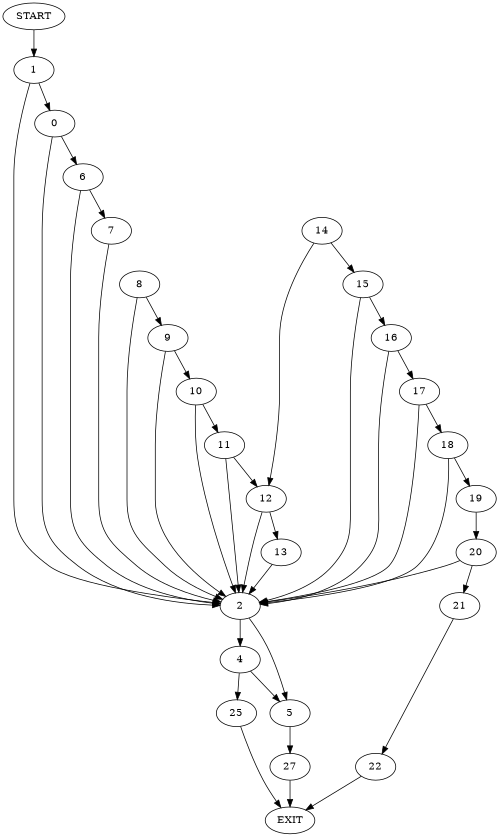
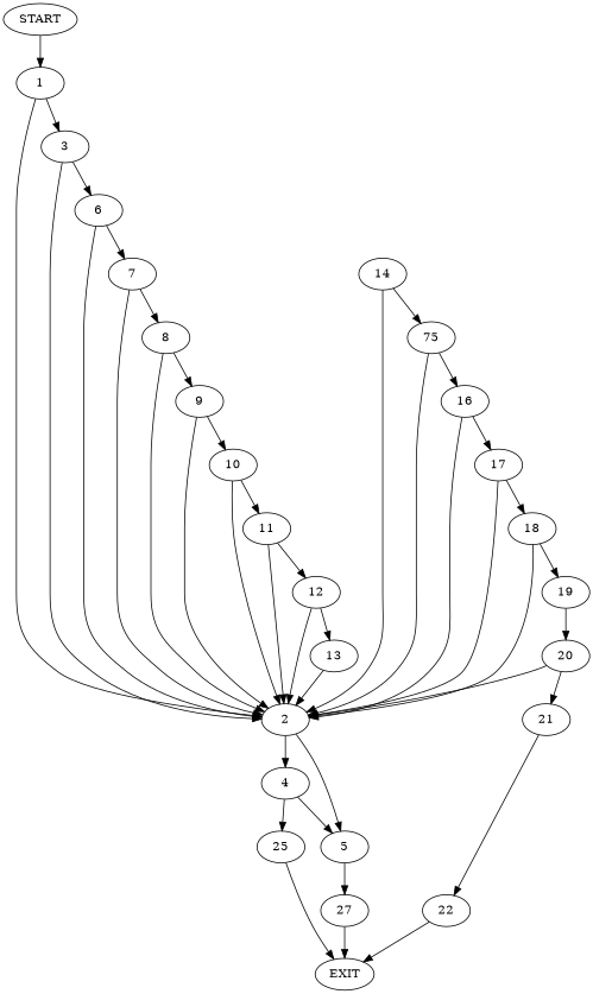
  digraph {
    n1 [label=START]
    1
    2
-   3 [label=0]
+   3
    n5 [label=EXIT]
    4
    5
    6
    25
    n10 [label=27]
    7
    8
    9
    10
    11
    12
    13
    14
-   15
+   15 [label=75]
    16
    17
    18
    19
    20
    21
    22
    n1 -> 1
    1 -> 2
    1 -> 3
    2 -> 4
    2 -> 5
    3 -> 2
    3 -> 6
    4 -> 5
    4 -> 25
    5 -> n10
    6 -> 2
    6 -> 7
    25 -> n5
    n10 -> n5
    7 -> 2
+   7 -> 8
    8 -> 2
    8 -> 9
    9 -> 2
    9 -> 10
    10 -> 2
    10 -> 11
    11 -> 2
    11 -> 12
    12 -> 2
    12 -> 13
    13 -> 2
-   14 -> 12
+   14 -> 2
    14 -> 15
    15 -> 2
    15 -> 16
    16 -> 2
    16 -> 17
    17 -> 2
    17 -> 18
    18 -> 2
    18 -> 19
    19 -> 20
    20 -> 2
    20 -> 21
    21 -> 22
    22 -> n5
  }
